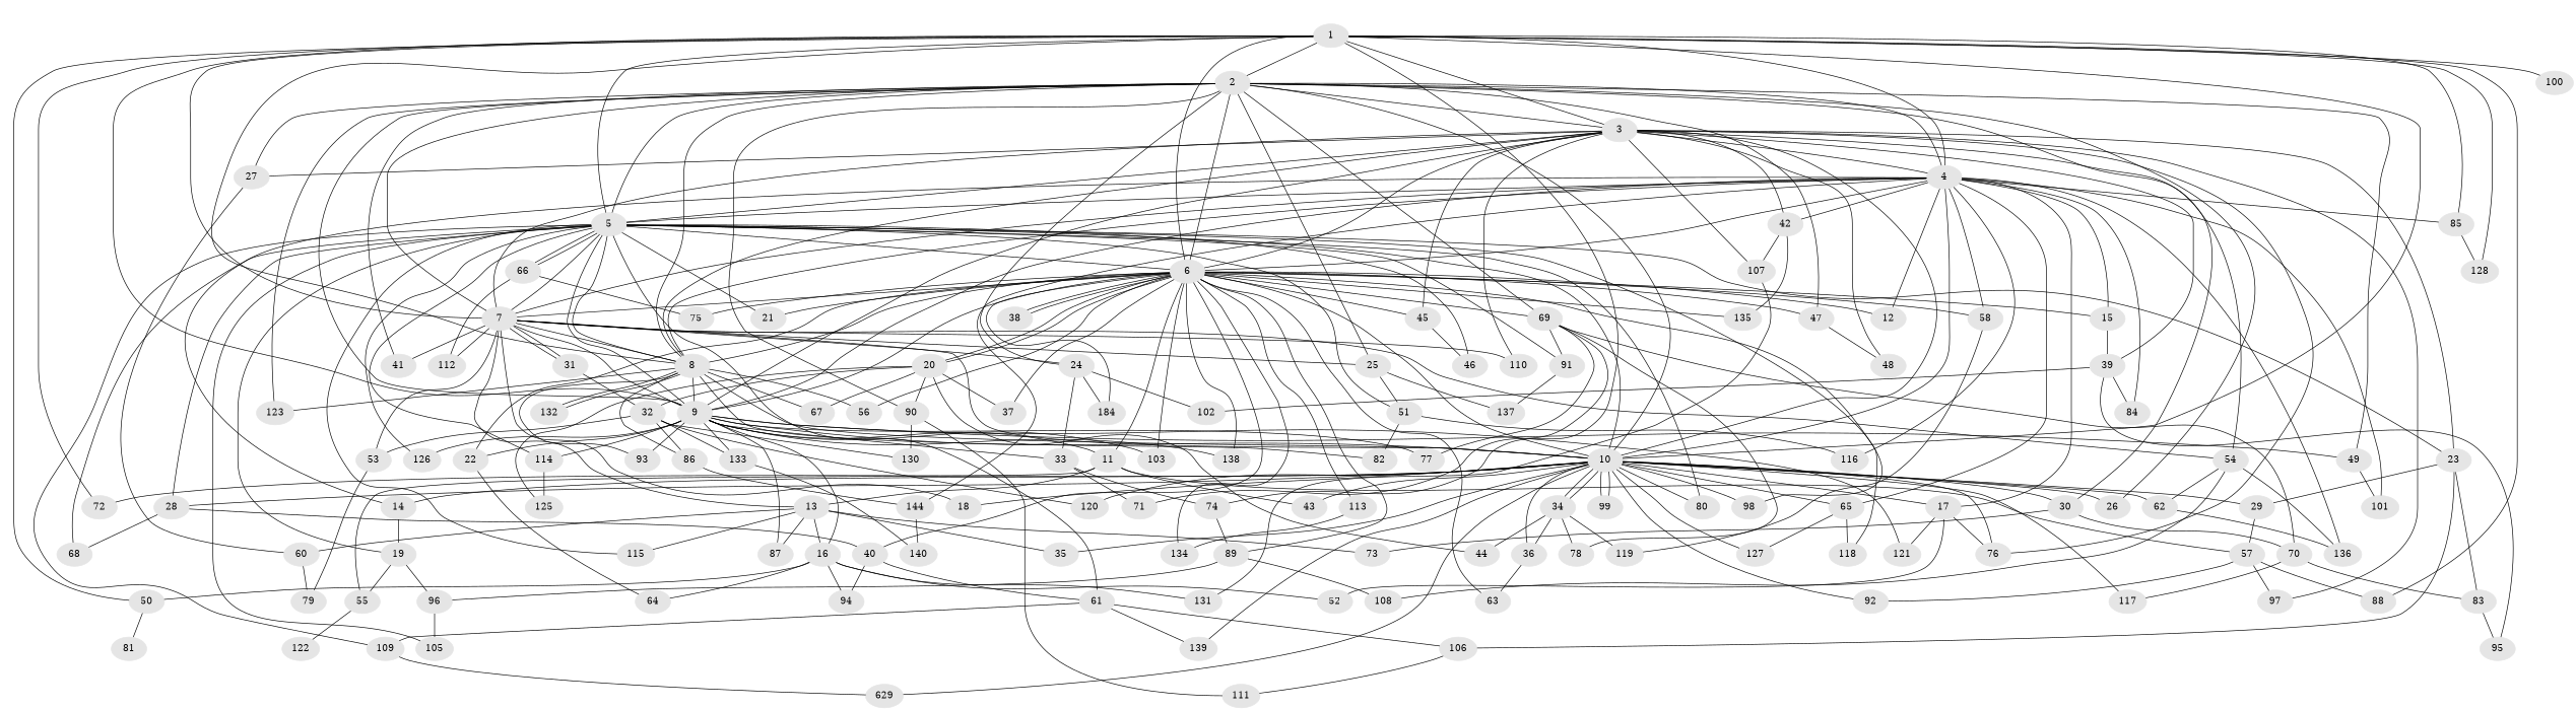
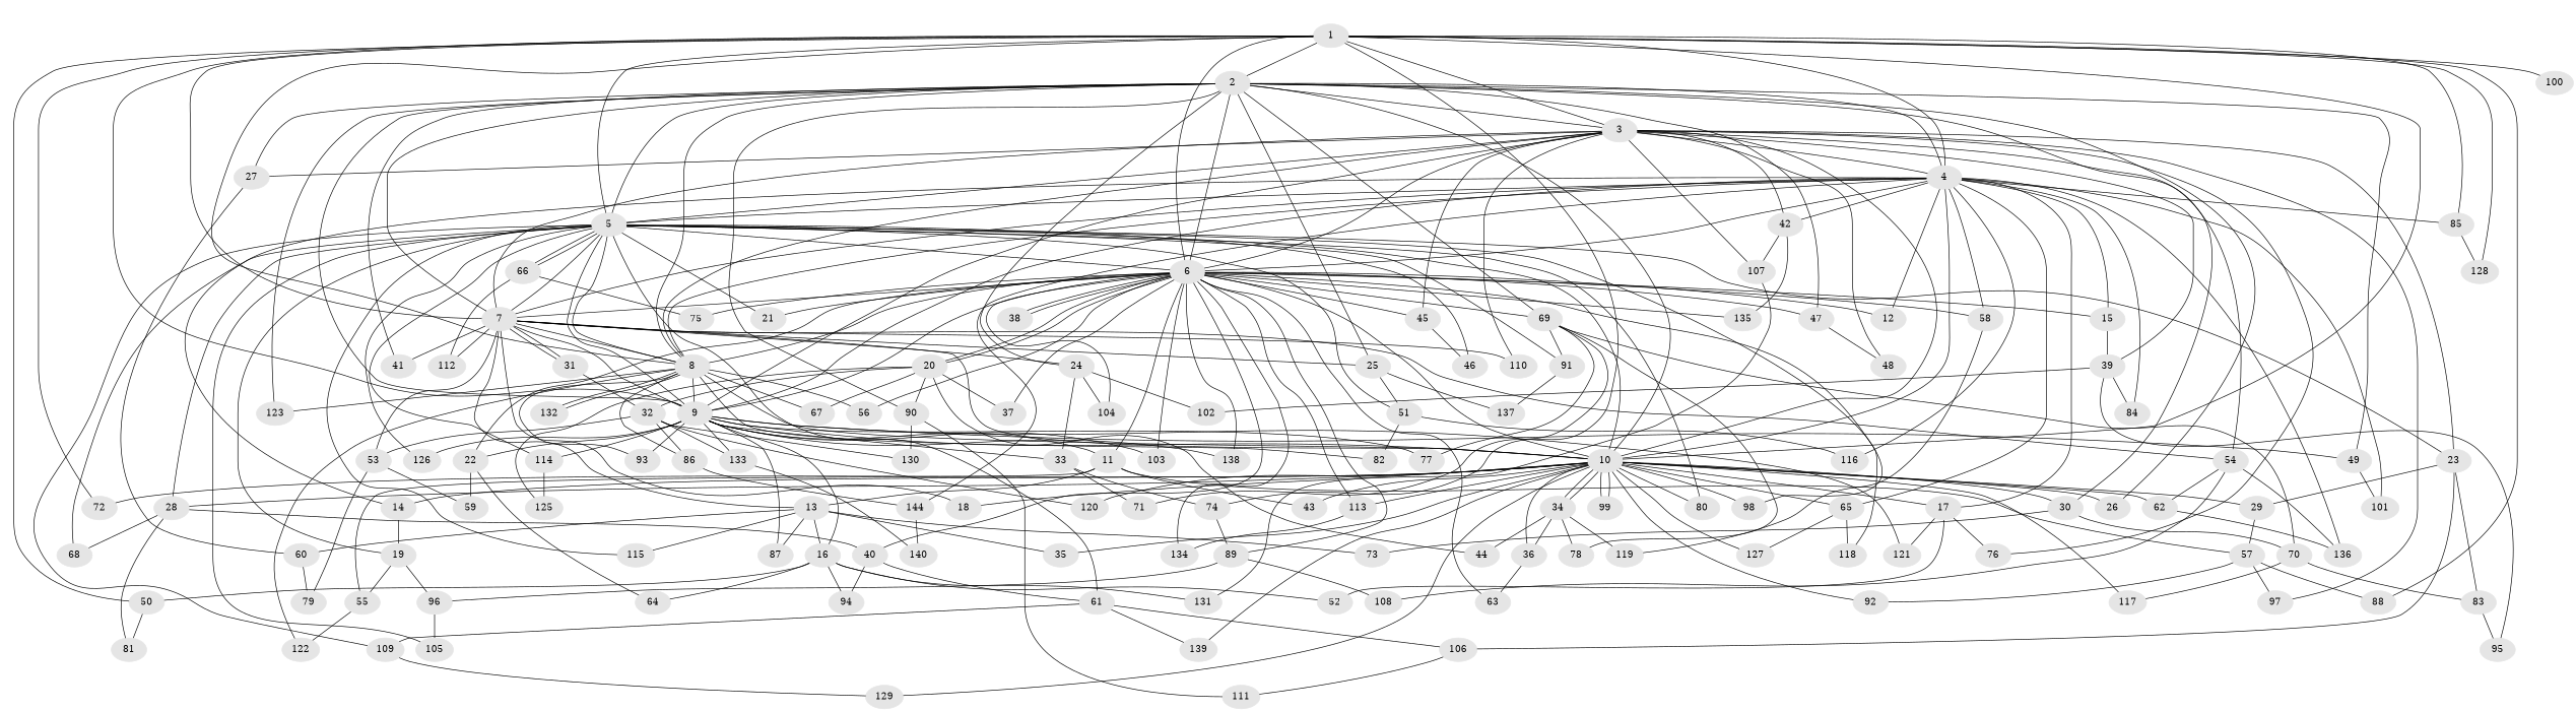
  graph {
    node [color=gray90 style=filled]
    1
    2
    3
    4
    5
    6
    7
    8
    9
    10
    50
    72
    74
    85
    88
    100
    128
    24
    25
    26
    27
    30
    41
    47
    49
    69
    90
    123
    23
    39
    42
    45
    48
    54
    76
    97
    107
    110
    12
    14
    15
    17
    58
    65
    84
    101
    116
    n48 [label=144]
    136
    19
    21
    28
    46
    51
    61
    66
    68
    80
    91
    98
    105
    109
    114
    115
    126
    11
    20
    22
    37
    38
    40
    56
    63
    75
    89
    103
-   104 [label=184]
+   104
    113
    118
    134
    135
    138
    13
    18
    31
    53
    112
    67
    82
    86
    93
    122
    132
    16
    33
    77
    87
    121
    133
    29
    34
    35
    36
    43
    62
    92
    99
    117
    120
    127
-   129 [label=629]
+   129
    139
    81
    102
    137
    60
    73
    70
    71
    78
    130
    111
    83
    106
    95
    108
    131
    52
    119
    140
    55
    96
    125
    57
    32
    44
    64
+   59
    94
    79
    1 -- 2
    1 -- 3
    1 -- 4
    1 -- 5
    1 -- 6
    1 -- 7
    1 -- 8
    1 -- 9
    1 -- 10
    1 -- 50
    1 -- 72
    1 -- 74
    1 -- 85
    1 -- 88
    1 -- 100
    1 -- 128
    2 -- 3
    2 -- 4
    2 -- 5
    2 -- 6
    2 -- 7
    2 -- 8
    2 -- 9
    2 -- 10
    2 -- 24
    2 -- 25
    2 -- 26
    2 -- 27
    2 -- 30
    2 -- 41
    2 -- 47
    2 -- 49
    2 -- 69
    2 -- 90
    2 -- 123
    3 -- 4
    3 -- 5
    3 -- 6
    3 -- 7
    3 -- 8
    3 -- 9
    3 -- 10
    3 -- 27
    3 -- 23
    3 -- 39
    3 -- 42
    3 -- 45
    3 -- 48
    3 -- 54
    3 -- 76
    3 -- 97
    3 -- 107
    3 -- 110
    4 -- 5
    4 -- 6
    4 -- 7
    4 -- 8
    4 -- 9
    4 -- 10
    4 -- 85
    4 -- 42
    4 -- 12
    4 -- 14
    4 -- 15
    4 -- 17
    4 -- 58
    4 -- 65
    4 -- 84
    4 -- 101
    4 -- 116
    4 -- n48
    4 -- 136
    5 -- 6
    5 -- 7
    5 -- 8
    5 -- 9
    5 -- 10
    5 -- 23
    5 -- 19
    5 -- 21
    5 -- 28
    5 -- 46
    5 -- 51
    5 -- 61
    5 -- 66
    5 -- 66
    5 -- 68
    5 -- 80
    5 -- 91
    5 -- 98
    5 -- 105
    5 -- 109
    5 -- 114
    5 -- 115
    5 -- 126
    6 -- 7
    6 -- 8
    6 -- 9
    6 -- 10
    6 -- 47
    6 -- 69
    6 -- 45
    6 -- 12
    6 -- 15
    6 -- 58
    6 -- 21
    6 -- 11
    6 -- 20
    6 -- 20
    6 -- 22
    6 -- 37
    6 -- 38
    6 -- 38
    6 -- 40
    6 -- 56
    6 -- 63
    6 -- 75
    6 -- 89
    6 -- 103
    6 -- 104
    6 -- 113
    6 -- 118
    6 -- 134
    6 -- 135
    6 -- 138
    7 -- 8
    7 -- 9
    7 -- 10
    7 -- 24
    7 -- 25
    7 -- 41
    7 -- 54
    7 -- 110
    7 -- 13
    7 -- 18
    7 -- 31
    7 -- 31
    7 -- 53
    7 -- 112
    8 -- 9
    8 -- 10
    8 -- 123
    8 -- 56
    8 -- 67
    8 -- 82
    8 -- 86
    8 -- 93
+   8 -- 122
    8 -- 132
    8 -- 132
    9 -- 10
    9 -- 49
    9 -- 114
    9 -- 126
    9 -- 11
    9 -- 22
    9 -- 103
    9 -- 138
    9 -- 93
    9 -- 16
    9 -- 33
    9 -- 77
    9 -- 87
    9 -- 121
    9 -- 133
    10 -- 72
    10 -- 26
    10 -- 30
    10 -- 14
    10 -- 17
    10 -- 65
    10 -- 28
    10 -- 80
    10 -- 98
-   10 -- 76
+   10 -- 113
    10 -- 18
    10 -- 29
    10 -- 34
    10 -- 34
    10 -- 35
    10 -- 36
    10 -- 43
    10 -- 62
    10 -- 92
    10 -- 99
    10 -- 99
    10 -- 117
    10 -- 120
    10 -- 127
    10 -- 129
    10 -- 139
    50 -- 81
    74 -- 89
    85 -- 128
    24 -- 104
    24 -- 33
    24 -- 102
    25 -- 51
    25 -- 137
    27 -- 60
    30 -- 73
    30 -- 70
    47 -- 48
    49 -- 101
    69 -- 91
    69 -- 77
    69 -- 70
    69 -- 71
    69 -- 78
    90 -- 130
    90 -- 111
    23 -- 29
    23 -- 83
    23 -- 106
    39 -- 84
    39 -- 102
    39 -- 95
    42 -- 107
    42 -- 135
    45 -- 46
    54 -- 136
    54 -- 62
    54 -- 108
    107 -- 131
    14 -- 19
    15 -- 39
    17 -- 76
    17 -- 121
    17 -- 52
    58 -- 119
    65 -- 118
    65 -- 127
    n48 -- 140
    19 -- 55
    19 -- 96
    28 -- 68
    28 -- 40
+   28 -- 81
    51 -- 116
    51 -- 82
    61 -- 109
    61 -- 139
    61 -- 106
    66 -- 75
    66 -- 112
    91 -- 137
    109 -- 129
    114 -- 125
    11 -- 13
    11 -- 43
    11 -- 55
    11 -- 57
    20 -- 90
    20 -- 37
    20 -- 67
    20 -- 125
    20 -- 32
    20 -- 44
    22 -- 64
+   22 -- 59
    40 -- 61
    40 -- 94
    89 -- 108
    89 -- 96
    113 -- 134
    13 -- 115
    13 -- 16
    13 -- 87
    13 -- 35
    13 -- 60
    13 -- 73
    31 -- 32
+   53 -- 59
    53 -- 79
    86 -- n48
    16 -- 50
    16 -- 131
    16 -- 52
    16 -- 64
    16 -- 94
    33 -- 74
    33 -- 71
    133 -- 140
    29 -- 57
    34 -- 36
    34 -- 78
    34 -- 119
    34 -- 44
    36 -- 63
    62 -- 136
    60 -- 79
    70 -- 117
    70 -- 83
    83 -- 95
    106 -- 111
    55 -- 122
    96 -- 105
    57 -- 88
    57 -- 97
    57 -- 92
    32 -- 53
    32 -- 86
    32 -- 133
    32 -- 120
    32 -- 130
  }
